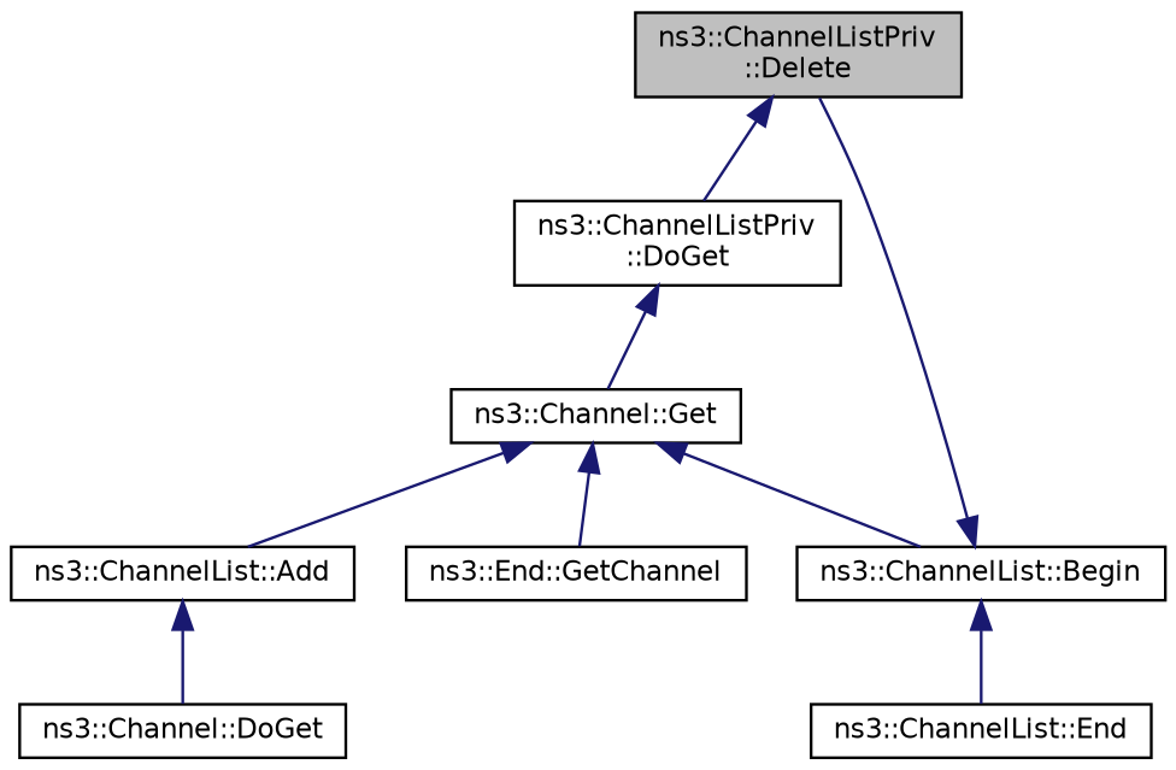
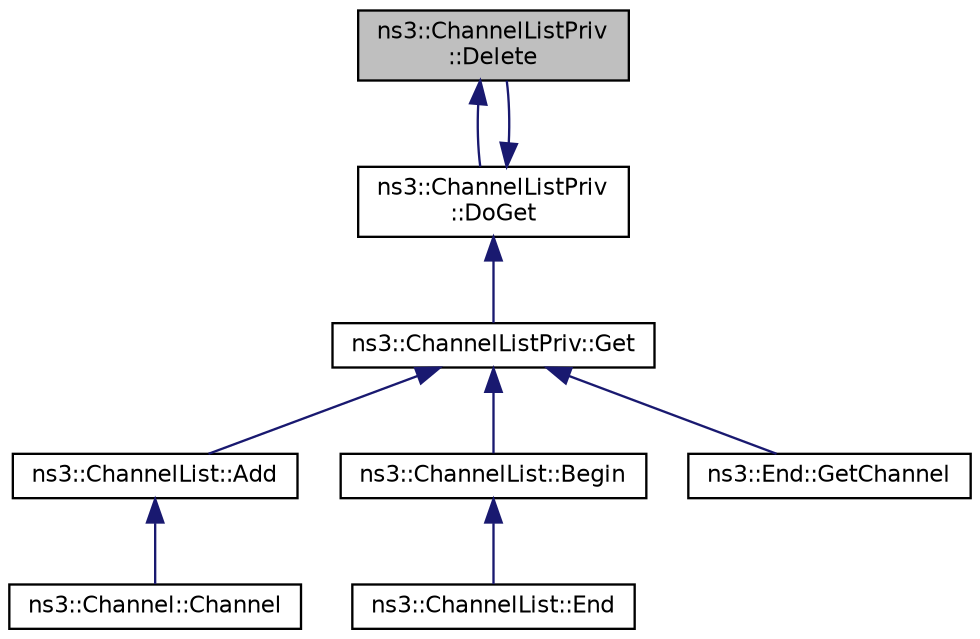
  digraph {
    rankdir=TB
    node [color=black fillcolor=white fontname=Helvetica fontsize=10 shape=record style=filled]
    edge [color=midnightblue dir=back fontname=Helvetica fontsize=10 labelfontname=Helvetica labelfontsize=10 style=solid]
    n1 [fillcolor=grey75 fontcolor=black height=0.2 label="ns3::ChannelListPriv\l::Delete" width=0.4]
    n2 [height=0.2 label="ns3::ChannelListPriv\l::DoGet" width=0.4]
-   n3 [height=0.2 label="ns3::Channel::Get" width=0.4]
+   n3 [height=0.2 label="ns3::ChannelListPriv::Get" width=0.4]
    n4 [height=0.2 label="ns3::ChannelList::Add" width=0.4]
    n5 [height=0.2 label="ns3::ChannelList::Begin" width=0.4]
    n6 [height=0.2 label="ns3::End::GetChannel" width=0.4]
-   n7 [height=0.2 label="ns3::Channel::DoGet" width=0.4]
+   n7 [height=0.2 label="ns3::Channel::Channel" width=0.4]
    n8 [height=0.2 label="ns3::ChannelList::End" width=0.4]
    n1 -> n2
-   n5 -> n1
+   n2 -> n1
    n2 -> n3
    n3 -> n4
    n3 -> n5
    n3 -> n6
    n4 -> n7
    n5 -> n8
  }
